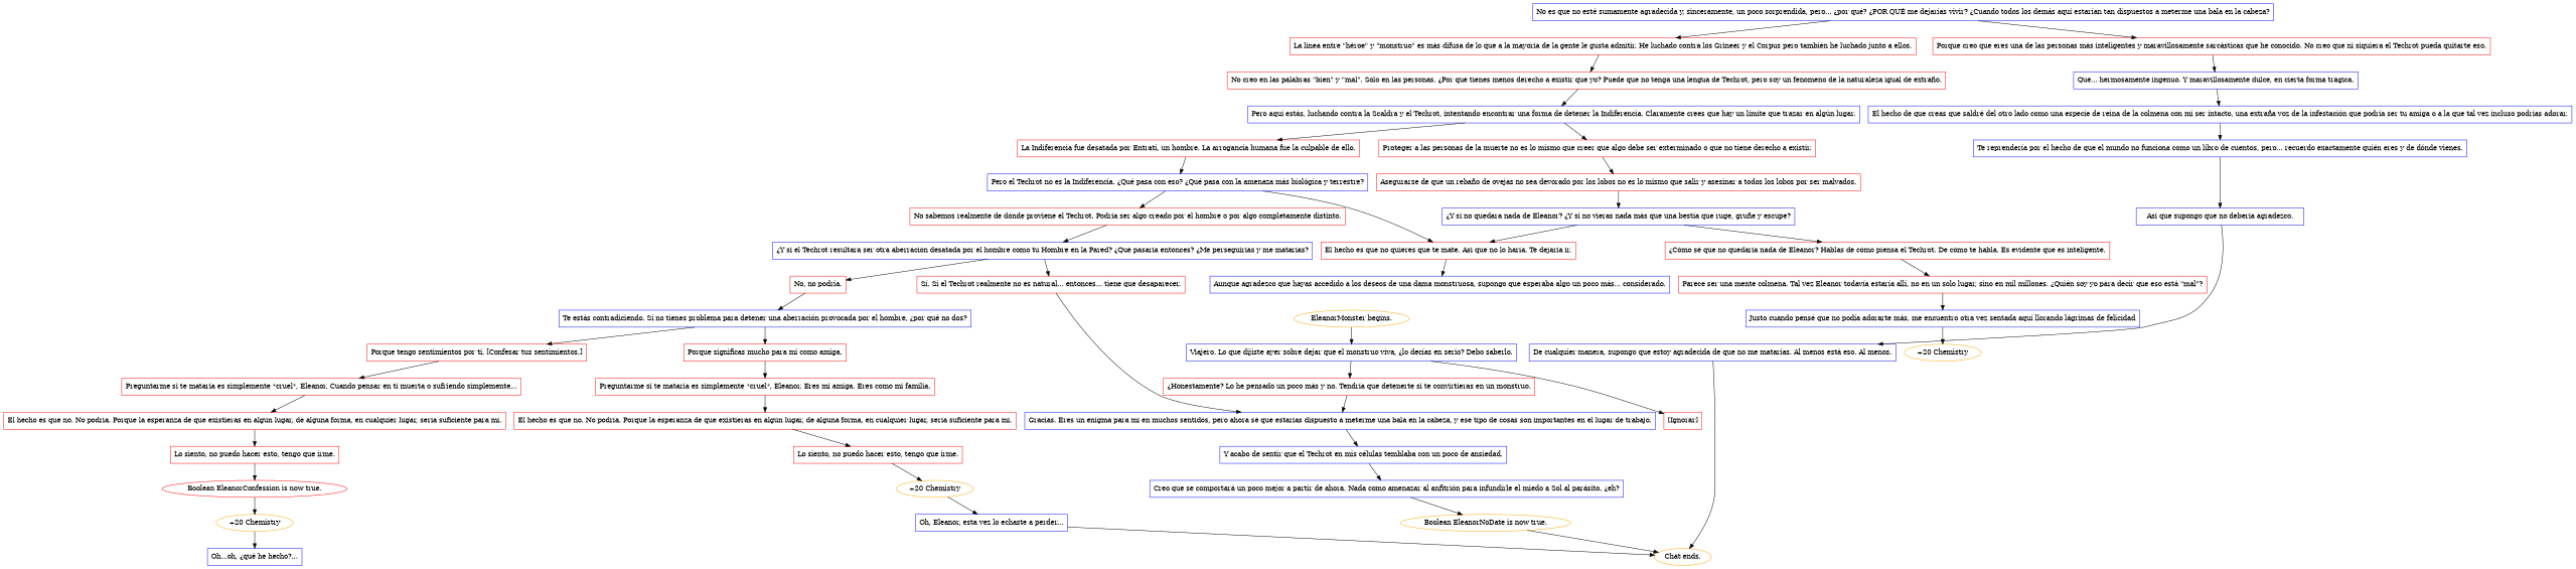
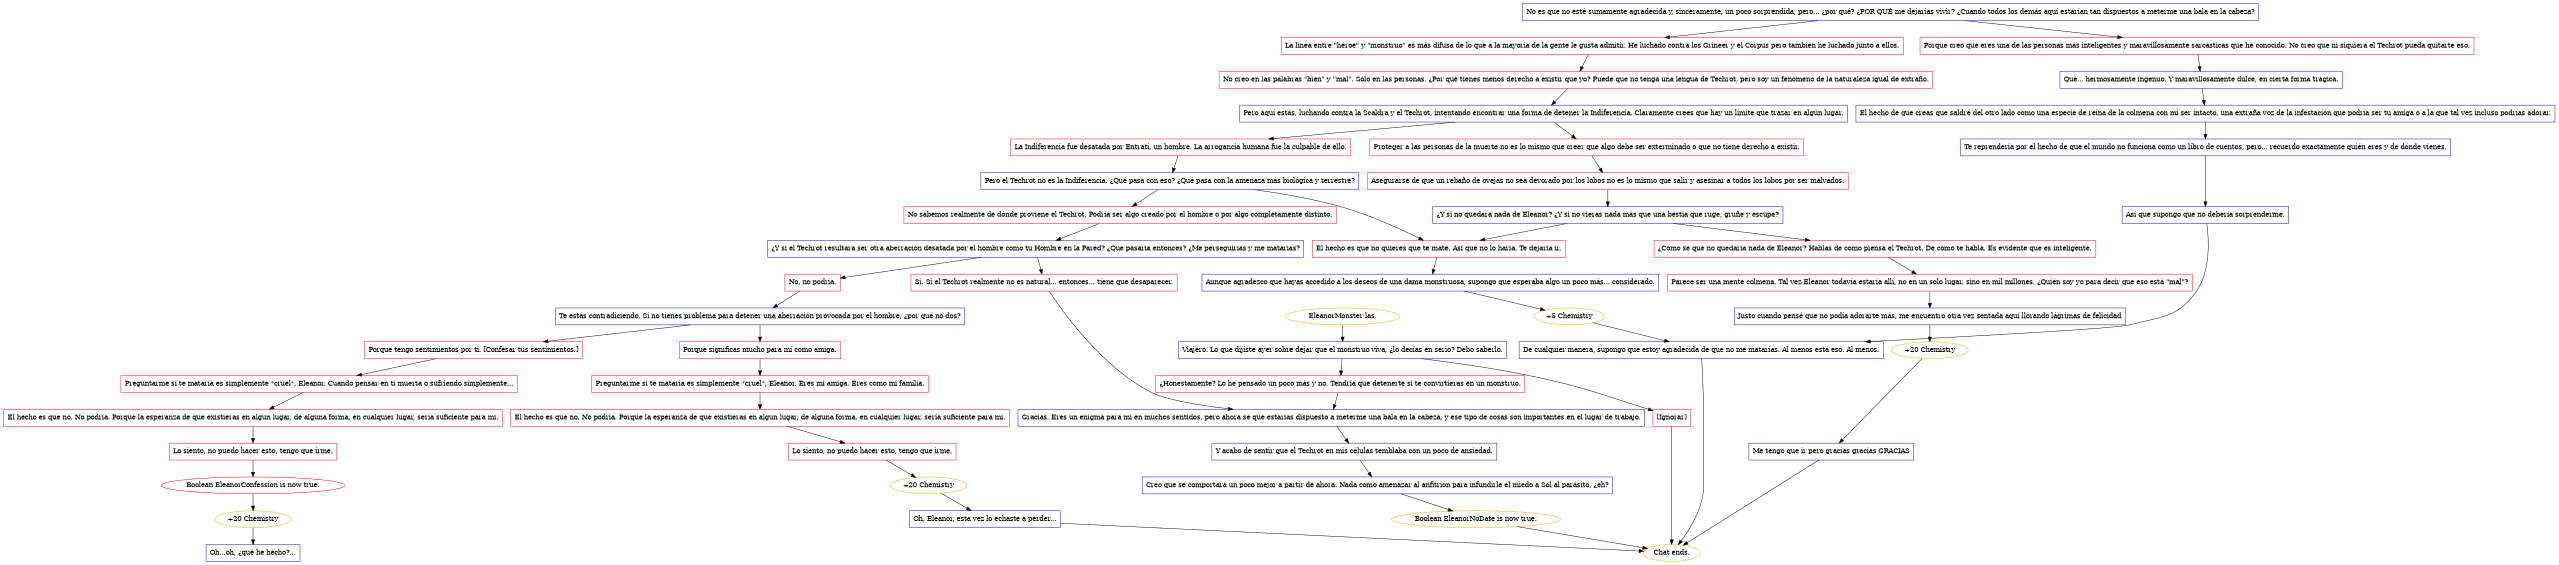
  digraph {
    node [color=red shape=box]
-   "EleanorMonster begins." [color=orange shape=""]
+   "EleanorMonster begins." [color=orange label="EleanorMonster las." shape=""]
    n2 [color=blue label="Viajero. Lo que dijiste ayer sobre dejar que el monstruo viva, ¿lo decías en serio? Debo saberlo."]
    n3 [label="¿Honestamente? Lo he pensado un poco más y no. Tendría que detenerte si te convirtieras en un monstruo."]
    n4 [label="[Ignorar]"]
    n5 [color=blue label="Gracias. Eres un enigma para mí en muchos sentidos, pero ahora sé que estarías dispuesto a meterme una bala en la cabeza, y ese tipo de cosas son importantes en el lugar de trabajo."]
    "Chat ends." [color=orange shape=""]
    n7 [color=blue label="No es que no esté sumamente agradecida y, sinceramente, un poco sorprendida, pero... ¿por qué? ¿POR QUÉ me dejarías vivir? ¿Cuando todos los demás aquí estarían tan dispuestos a meterme una bala en la cabeza?"]
    n8 [label="La línea entre \"héroe\" y \"monstruo\" es más difusa de lo que a la mayoría de la gente le gusta admitir. He luchado contra los Grineer y el Corpus pero también he luchado junto a ellos."]
    n9 [label="Porque creo que eres una de las personas más inteligentes y maravillosamente sarcásticas que he conocido. No creo que ni siquiera el Techrot pueda quitarte eso."]
    n10 [color=blue label="Y acabo de sentir que el Techrot en mis células temblaba con un poco de ansiedad."]
    n11 [label="No creo en las palabras \"bien\" y \"mal\". Sólo en las personas. ¿Por qué tienes menos derecho a existir que yo? Puede que no tenga una lengua de Techrot, pero soy un fenómeno de la naturaleza igual de extraño."]
    n12 [color=blue label="Qué... hermosamente ingenuo. Y maravillosamente dulce, en cierta forma trágica."]
    n13 [color=blue label="Creo que se comportará un poco mejor a partir de ahora. Nada como amenazar al anfitrión para infundirle el miedo a Sol al parásito, ¿eh?"]
    n14 [color=blue label="Pero aquí estás, luchando contra la Scaldra y el Techrot, intentando encontrar una forma de detener la Indiferencia. Claramente crees que hay un límite que trazar en algún lugar."]
    n15 [color=blue label="El hecho de que creas que saldré del otro lado como una especie de reina de la colmena con mi ser intacto, una extraña voz de la infestación que podría ser tu amiga o a la que tal vez incluso podrías adorar."]
    n16 [color=orange label="Boolean EleanorNoDate is now true." shape=""]
    n17 [label="La Indiferencia fue desatada por Entrati, un hombre. La arrogancia humana fue la culpable de ello."]
    n18 [label="Proteger a las personas de la muerte no es lo mismo que creer que algo debe ser exterminado o que no tiene derecho a existir."]
    n19 [color=blue label="Te reprendería por el hecho de que el mundo no funciona como un libro de cuentos, pero... recuerdo exactamente quién eres y de dónde vienes."]
    n20 [color=blue label="Pero el Techrot no es la Indiferencia. ¿Qué pasa con eso? ¿Qué pasa con la amenaza más biológica y terrestre?"]
    n21 [label="Asegurarse de que un rebaño de ovejas no sea devorado por los lobos no es lo mismo que salir y asesinar a todos los lobos por ser malvados."]
-   n22 [color=blue label="Así que supongo que no debería agradezco."]
+   n22 [color=blue label="Así que supongo que no debería sorprenderme."]
    n23 [label="No sabemos realmente de dónde proviene el Techrot. Podría ser algo creado por el hombre o por algo completamente distinto."]
    n24 [label="El hecho es que no quieres que te mate. Así que no lo haría. Te dejaría ir."]
    n25 [color=blue label="¿Y si no quedara nada de Eleanor? ¿Y si no vieras nada más que una bestia que ruge, gruñe y escupe?"]
    n26 [color=blue label="De cualquier manera, supongo que estoy agradecida de que no me matarías. Al menos está eso. Al menos."]
    n27 [color=blue label="¿Y si el Techrot resultara ser otra aberración desatada por el hombre como tu Hombre en la Pared? ¿Qué pasaría entonces? ¿Me perseguirías y me matarías?"]
    n28 [color=blue label="Aunque agradezco que hayas accedido a los deseos de una dama monstruosa, supongo que esperaba algo un poco más... considerado."]
    n29 [label="¿Cómo sé que no quedaría nada de Eleanor? Hablas de cómo piensa el Techrot. De cómo te habla. Es evidente que es inteligente."]
    n30 [label="No, no podría."]
    n31 [label="Sí. Si el Techrot realmente no es natural... entonces... tiene que desaparecer."]
+   n32 [color=orange label="+5 Chemistry" shape=""]
    n33 [label="Parece ser una mente colmena. Tal vez Eleanor todavía estaría allí, no en un solo lugar, sino en mil millones. ¿Quién soy yo para decir que eso está \"mal\"?"]
    n34 [color=blue label="Te estás contradiciendo. Si no tienes problema para detener una aberración provocada por el hombre, ¿por qué no dos?"]
    n35 [color=blue label="Justo cuando pensé que no podía adorarte más, me encuentro otra vez sentada aquí llorando lágrimas de felicidad"]
    n36 [label="Porque tengo sentimientos por ti. [Confesar tus sentimientos.]"]
    n37 [label="Porque significas mucho para mí como amiga."]
    n38 [color=orange label="+20 Chemistry" shape=""]
    n39 [label="Preguntarme si te mataría es simplemente *cruel*, Eleanor. Cuando pensar en ti muerta o sufriendo simplemente..."]
    n40 [label="Preguntarme si te mataría es simplemente *cruel*, Eleanor. Eres mi amiga. Eres como mi familia."]
+   n41 [color=blue label="Me tengo que ir pero gracias gracias GRACIAS"]
    n42 [label="El hecho es que no. No podría. Porque la esperanza de que existieras en algún lugar, de alguna forma, en cualquier lugar, sería suficiente para mí."]
    n43 [label="El hecho es que no. No podría. Porque la esperanza de que existieras en algún lugar, de alguna forma, en cualquier lugar, sería suficiente para mí."]
    n44 [label="Lo siento, no puedo hacer esto, tengo que irme."]
    n45 [label="Lo siento, no puedo hacer esto, tengo que irme."]
    n46 [label="Boolean EleanorConfession is now true." shape=""]
    n47 [color=orange label="+20 Chemistry" shape=""]
    n48 [color=orange label="+20 Chemistry" shape=""]
    n49 [color=blue label="Oh, Eleanor, esta vez lo echaste a perder..."]
    n50 [color=blue label="Oh...oh, ¿qué he hecho?..."]
    "EleanorMonster begins." -> n2
    n2 -> n3
    n2 -> n4
    n3 -> n5
+   n4 -> "Chat ends."
    n5 -> n10
    n7 -> n8
    n7 -> n9
    n8 -> n11
    n9 -> n12
    n10 -> n13
    n11 -> n14
    n12 -> n15
    n13 -> n16
    n14 -> n17
    n14 -> n18
    n15 -> n19
    n16 -> "Chat ends."
    n17 -> n20
    n18 -> n21
    n19 -> n22
    n20 -> n23
    n20 -> n24
    n21 -> n25
    n22 -> n26
    n23 -> n27
    n24 -> n28
    n25 -> n24
    n25 -> n29
    n26 -> "Chat ends."
    n27 -> n30
    n27 -> n31
+   n28 -> n32
    n29 -> n33
    n30 -> n34
    n31 -> n5
+   n32 -> n26
    n33 -> n35
    n34 -> n36
    n34 -> n37
    n35 -> n38
    n36 -> n39
    n37 -> n40
+   n38 -> n41
    n39 -> n42
    n40 -> n43
+   n41 -> "Chat ends."
    n42 -> n44
    n43 -> n45
    n44 -> n46
    n45 -> n47
    n46 -> n48
    n47 -> n49
    n48 -> n50
    n49 -> "Chat ends."
  }
